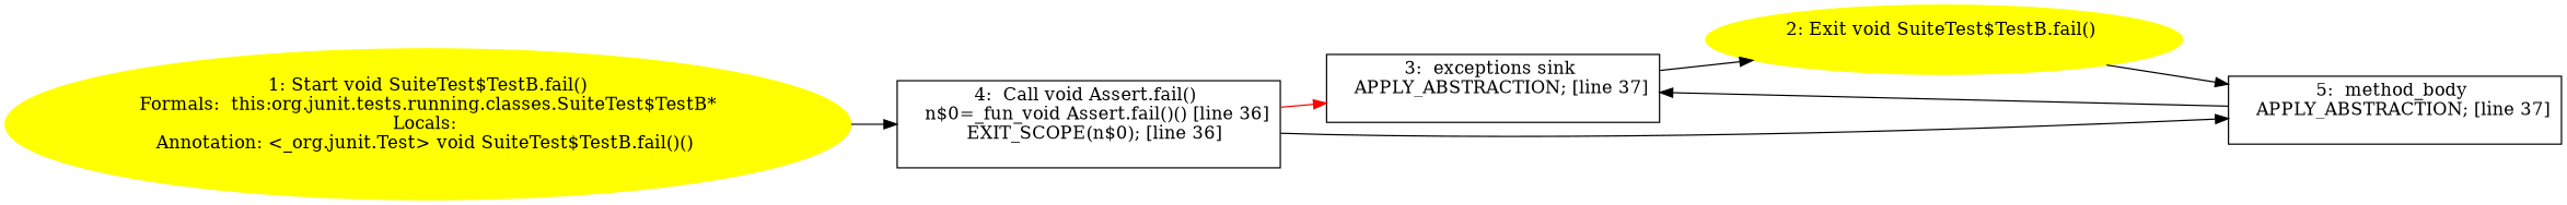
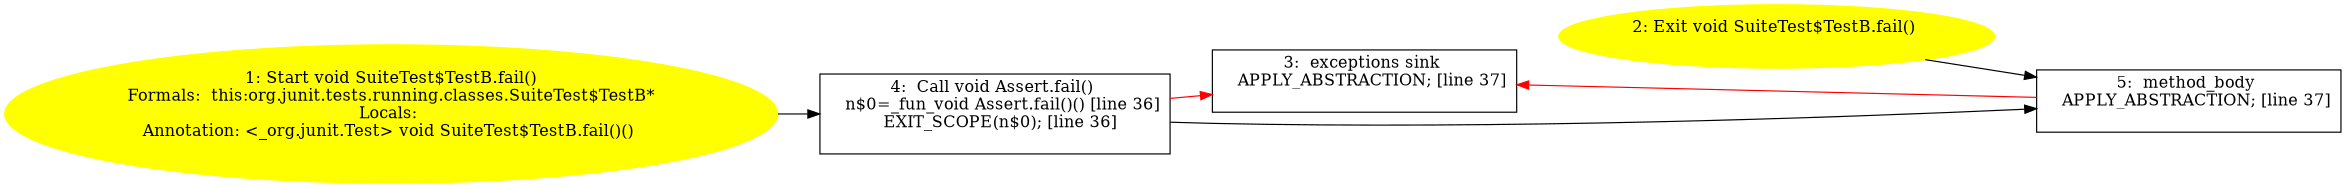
  digraph {
    rankdir=LR
    node [shape=box]
    n1 [color=yellow label="1: Start void SuiteTest$TestB.fail()\nFormals:  this:org.junit.tests.running.classes.SuiteTest$TestB*\nLocals: \nAnnotation: <_org.junit.Test> void SuiteTest$TestB.fail()() \n  " style=filled shape=""]
    n2 [label="4:  Call void Assert.fail() \n   n$0=_fun_void Assert.fail()() [line 36]\n  EXIT_SCOPE(n$0); [line 36]\n "]
    n3 [label="3:  exceptions sink \n   APPLY_ABSTRACTION; [line 37]\n "]
    n4 [label="5:  method_body \n   APPLY_ABSTRACTION; [line 37]\n "]
    n5 [color=yellow label="2: Exit void SuiteTest$TestB.fail() \n  " style=filled shape=""]
    n1 -> n2
    n2 -> n3 [color=red]
    n2 -> n4
-   n3 -> n5
-   n4 -> n3 [color=black]
+   n4 -> n3 [color=red]
    n5 -> n4
  }
